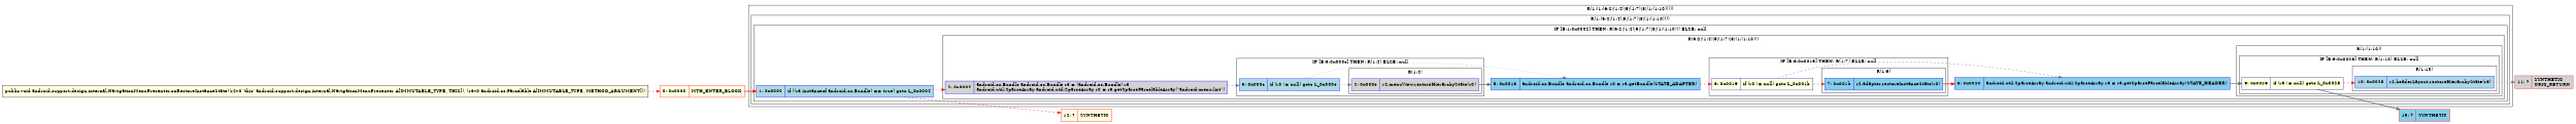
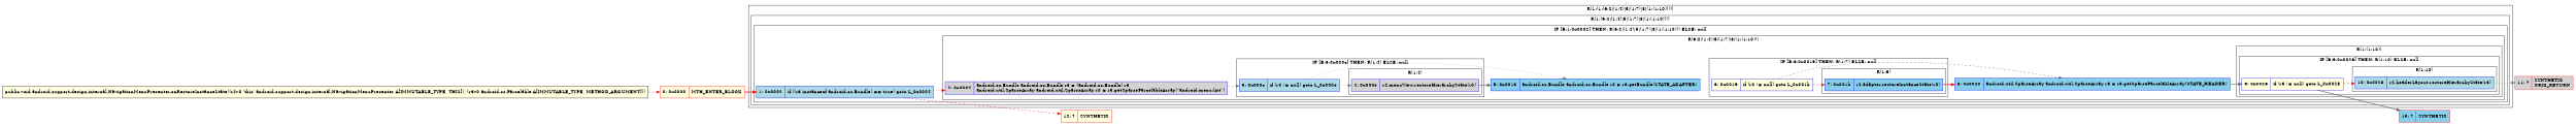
  digraph {
    rankdir=LR
    node [color=blue fillcolor=lightyellow shape=record style=filled]
    edge [color=gray40 style=dashed]
    n1 [fillcolor=lightgrey label="{4\:\ 0x000e|r2.menuView.restoreHierarchyState(r0)\l}"]
    n2 [fillcolor=lightblue label="{3\:\ 0x000c|if (r0 != null) goto L_0x000e\l}"]
    n3 [fillcolor=skyblue label="{7\:\ 0x001b|r2.adapter.restoreInstanceState(r0)\l}"]
    n4 [label="{6\:\ 0x0019|if (r0 != null) goto L_0x001b\l}"]
    n5 [fillcolor=lightblue label="{10\:\ 0x0028|r2.headerLayout.restoreHierarchyState(r3)\l}"]
    n6 [label="{9\:\ 0x0026|if (r3 != null) goto L_0x0028\l}"]
    n7 [fillcolor=lightgrey label="{2\:\ 0x0004|android.os.Bundle android.os.Bundle r3 = (android.os.Bundle) r3\landroid.util.SparseArray android.util.SparseArray r0 = r3.getSparseParcelableArray(\"android:menu:list\")\l}"]
    n8 [fillcolor=skyblue label="{5\:\ 0x0013|android.os.Bundle android.os.Bundle r0 = r3.getBundle(STATE_ADAPTER)\l}"]
    n9 [fillcolor=skyblue label="{8\:\ 0x0020|android.util.SparseArray android.util.SparseArray r3 = r3.getSparseParcelableArray(STATE_HEADER)\l}"]
    n10 [fillcolor=lightblue label="{1\:\ 0x0002|if ((r3 instanceof android.os.Bundle) == true) goto L_0x0004\l}"]
    n11 [color=red fillcolor=lightgrey label="{11\:\ ?|SYNTHETIC\lORIG_RETURN\l}"]
    n12 [color=red fillcolor=skyblue label="{13\:\ ?|SYNTHETIC\l}"]
    n13 [color=red label="{12\:\ ?|SYNTHETIC\l}"]
    n14 [color=red label="{0\:\ 0x0000|MTH_ENTER_BLOCK\l}"]
    n15 [label="{public void android.support.design.internal.NavigationMenuPresenter.onRestoreInstanceState((r2v0 'this' android.support.design.internal.NavigationMenuPresenter A[IMMUTABLE_TYPE, THIS]), (r3v0 android.os.Parcelable A[IMMUTABLE_TYPE, METHOD_ARGUMENT])) }" color=""]
    subgraph cluster_1 {
      label="R(1:(1:(6:2|(1:4)|5|(1:7)|8|(1:(1:10)))))"
      subgraph cluster_2 {
        label="R(1:(6:2|(1:4)|5|(1:7)|8|(1:(1:10))))"
        subgraph cluster_3 {
          label="IF [B:1:0x0002] THEN: R(6:2|(1:4)|5|(1:7)|8|(1:(1:10))) ELSE: null"
          n10
          subgraph cluster_4 {
            label="R(6:2|(1:4)|5|(1:7)|8|(1:(1:10)))"
            n7
            n8
            n9
            subgraph cluster_5 {
              label="IF [B:3:0x000c] THEN: R(1:4) ELSE: null"
              n2
              subgraph cluster_6 {
                label="R(1:4)"
                n1
              }
            }
            subgraph cluster_7 {
              label="IF [B:6:0x0019] THEN: R(1:7) ELSE: null"
              n4
              subgraph cluster_8 {
                label="R(1:6)"
                n3
              }
            }
            subgraph cluster_9 {
              label="R(1:(1:10))"
              subgraph cluster_10 {
                label="IF [B:9:0x0026] THEN: R(1:10) ELSE: null"
                n6
                subgraph cluster_11 {
                  label="R(1:10)"
                  n5
                }
              }
            }
          }
        }
      }
    }
    n1 -> n8 [style=bold]
    n2 -> n1 [style=dotted]
    n2 -> n8 [style=dotted]
    n3 -> n9 [color=red style=bold]
    n4 -> n3 [color=red]
    n4 -> n9
    n5 -> n11 [style=dotted]
    n6 -> n5 [color=red]
    n6 -> n12 [style=bold]
    n7 -> n2
-   n8 -> n4 [color=red]
    n9 -> n6 [style=bold]
    n10 -> n7 [color=red style=dotted]
    n10 -> n13 [color=red]
    n14 -> n10 [color=red style=bold]
    n15 -> n14 [color=red]
  }
